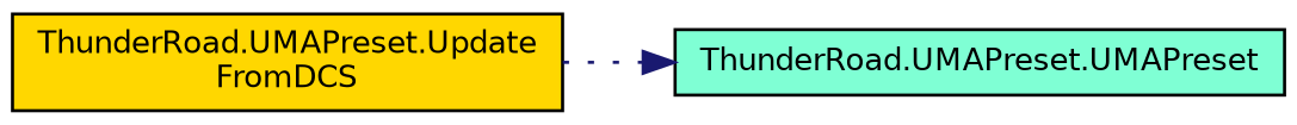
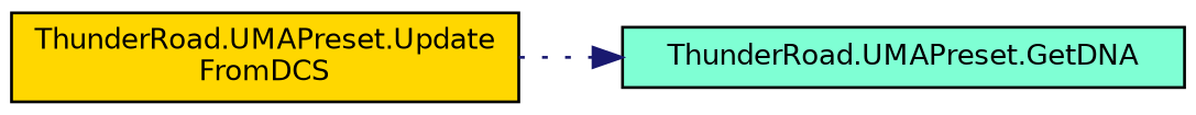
  digraph {
    rankdir=LR
    node [color=black fontname=Helvetica fontsize=10 shape=record style=filled]
    n1 [fillcolor=gold fontcolor=black height=0.2 label="ThunderRoad.UMAPreset.Update\lFromDCS" width=0.4]
-   n2 [fillcolor=aquamarine height=0.2 label="ThunderRoad.UMAPreset.UMAPreset" width=0.4]
+   n2 [fillcolor=aquamarine height=0.2 label="ThunderRoad.UMAPreset.GetDNA" width=0.4]
    n1 -> n2 [color=midnightblue fontname=Helvetica fontsize=10 labelfontname=Helvetica labelfontsize=10 style=dotted]
  }
